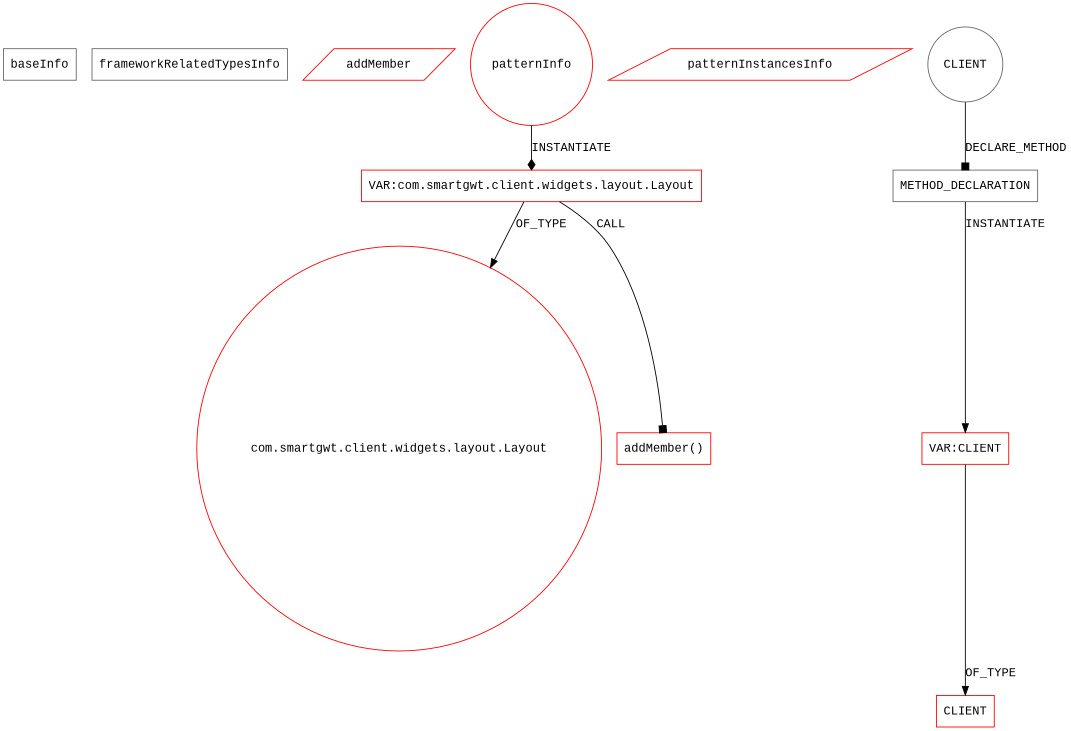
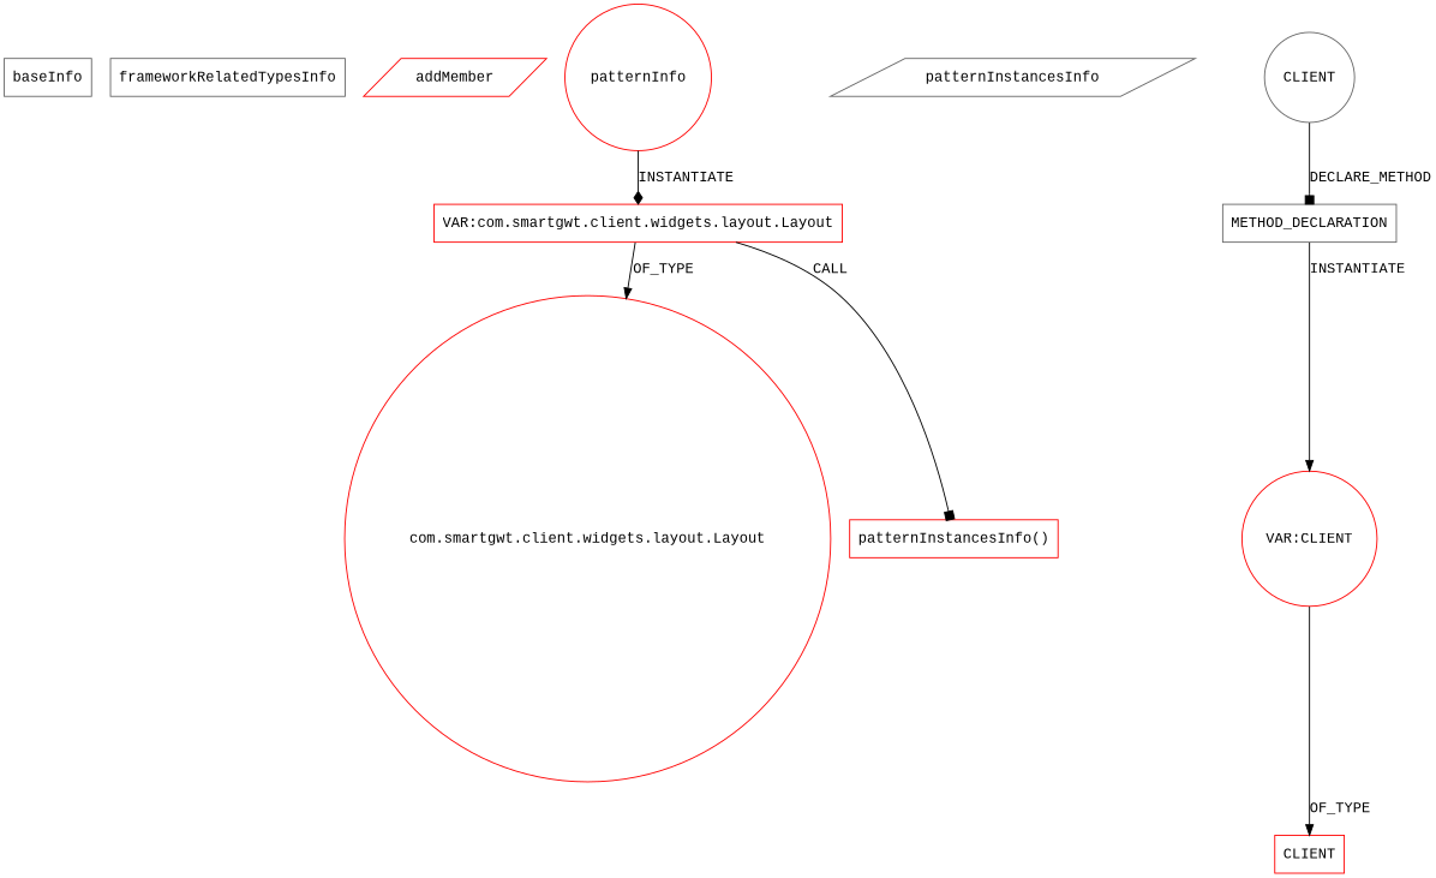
  digraph {
    fontname="Liberation Mono"
    node [color=red fontname="Liberation Mono" shape=box isFrameworkType=false]
    edge [arrowhead=normal fontname="Liberation Mono"]
    baseInfo [category=pattern color=gray40 graphId=2026 isAnonymous=false possibleRelation=false isFrameworkType=""]
    frameworkRelatedTypesInfo [color=gray40 isFrameworkType=""]
    n3 [label=addMember shape=parallelogram isFrameworkType=""]
    patternInfo [frequency=2.0 patternRootClient=0 shape=circle isFrameworkType=""]
    n5 [label="VAR:com.smartgwt.client.widgets.layout.Layout" vertexType=VARIABLE_EXPRESION]
-   patternInstancesInfo [0="Namrack-TeachToLearn~/Namrack-TeachToLearn/TeachToLearn-master/TeachToLearn/src/ttl/client/layout/MainLayout.java~MainLayout~349" 1="Namrack-TeachToLearn~/Namrack-TeachToLearn/TeachToLearn-master/TeachToLearn/src/ttl/client/layout/widgets/NavigationPanelWidget.java~NavigationPanelWidget~373" shape=parallelogram isFrameworkType=""]
+   patternInstancesInfo [0="Namrack-TeachToLearn~/Namrack-TeachToLearn/TeachToLearn-master/TeachToLearn/src/ttl/client/layout/MainLayout.java~MainLayout~349" 1="Namrack-TeachToLearn~/Namrack-TeachToLearn/TeachToLearn-master/TeachToLearn/src/ttl/client/layout/widgets/NavigationPanelWidget.java~NavigationPanelWidget~373" color=gray40 shape=parallelogram isFrameworkType=""]
    n7 [label="com.smartgwt.client.widgets.layout.Layout" shape=circle vertexType=FRAMEWORK_CLASS_TYPE]
-   n8 [label="addMember()" vertexType=INSIDE_CALL]
+   n8 [label="patternInstancesInfo()" vertexType=INSIDE_CALL]
    n9 [color=gray40 label=METHOD_DECLARATION vertexType=CLIENT_METHOD_DECLARATION]
-   n10 [label="VAR:CLIENT" vertexType=VARIABLE_EXPRESION]
+   n10 [label="VAR:CLIENT" shape=circle vertexType=VARIABLE_EXPRESION]
    n11 [label=CLIENT vertexType=REFERENCE_CLIENT_CLASS_DECLARATION]
    n12 [color=gray40 label=CLIENT shape=circle vertexType=ROOT_CLIENT_CLASS_DECLARATION]
    patternInfo -> n5 [arrowhead=diamond label=INSTANTIATE]
    n5 -> n7 [label=OF_TYPE]
    n5 -> n8 [arrowhead=box label=CALL]
    n9 -> n10 [label=INSTANTIATE]
    n10 -> n11 [label=OF_TYPE]
    n12 -> n9 [arrowhead=box label=DECLARE_METHOD]
  }
